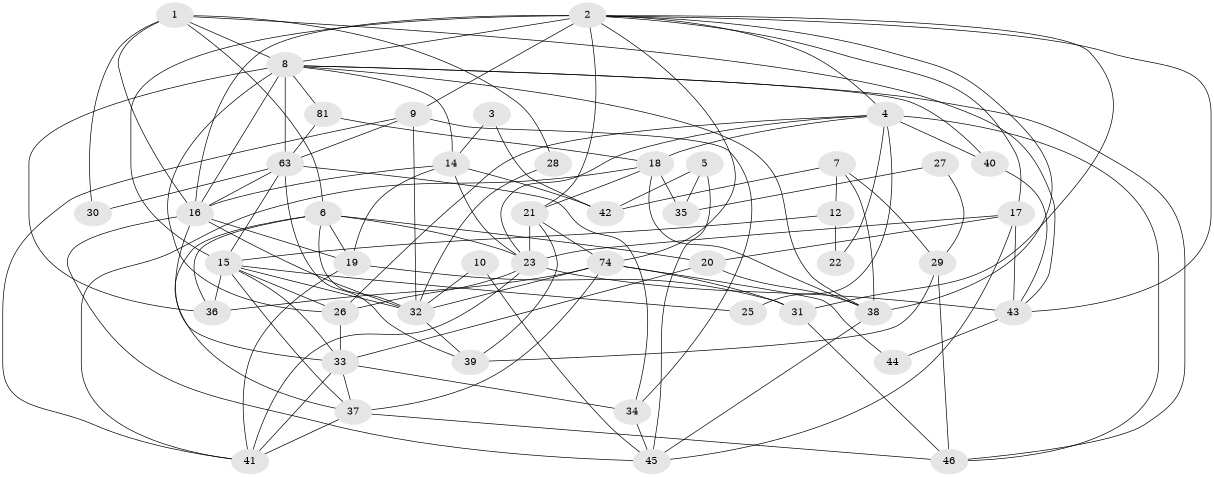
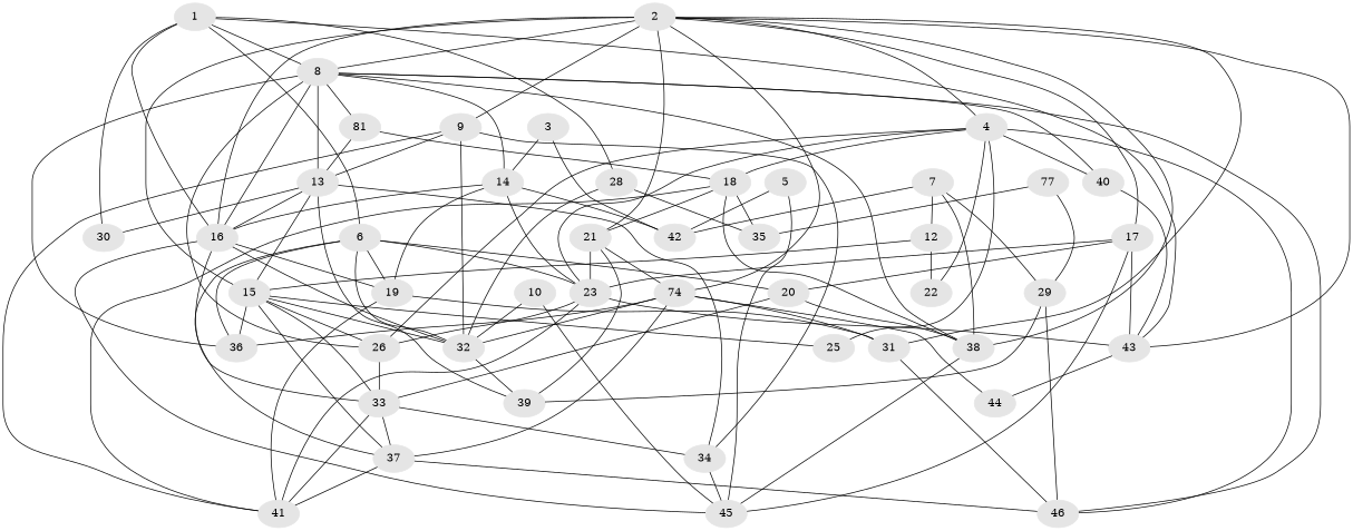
  graph {
    node [color=gray90 style=filled]
    edge [weight=1.0]
    1
    6
    8
    16
    28
    30
    43
    23
    19
    20
    32
    36
    37
    38
    14
    26
    40
    46
    n19 [label=81]
-   13 [label=63]
+   13
    45
    33
    35
    44
    2
    4
    9
    15
    17
    21
    n31 [label=74]
    31
    18
    22
    25
    34
    41
    39
    3
    42
    5
    7
    12
    29
    10
-   27
+   27 [label=77]
    1 -- 6 [weight=2.0]
    1 -- 8
    1 -- 16
    1 -- 28
    1 -- 30
    1 -- 43
    6 -- 23
    6 -- 19
    6 -- 20
    6 -- 32
    6 -- 36
    6 -- 37
    8 -- 16
    8 -- 36
    8 -- 38
    8 -- 14
    8 -- 26
    8 -- 40 [weight=2.0]
    8 -- 46
    8 -- n19
    8 -- 13 [weight=4.0]
    16 -- 19
    16 -- 32
    16 -- 45
    16 -- 33
    28 -- 32
-   5 -- 35
+   28 -- 35
    43 -- 44
    23 -- 43
    23 -- 26
    23 -- 41
    19 -- 31
    19 -- 41
    20 -- 38
    20 -- 33
    32 -- 39
    37 -- 46
    37 -- 41
    38 -- 45
    14 -- 16
    14 -- 23
    14 -- 19
    14 -- 42
    26 -- 33
    40 -- 43
    n19 -- 13
    n19 -- 18
    13 -- 16
    13 -- 30
    13 -- 15
    13 -- 34
    13 -- 39
    33 -- 37
    33 -- 34
    33 -- 41
    2 -- 8
    2 -- 16
    2 -- 43
    2 -- 38
    2 -- 4
    2 -- 9 [weight=4.0]
    2 -- 15 [weight=2.0]
    2 -- 17
    2 -- 21
    2 -- n31
    2 -- 31
    4 -- 23
    4 -- 26
    4 -- 40
    4 -- 46
    4 -- 18
    4 -- 22
    4 -- 25
    9 -- 32 [weight=4.0]
    9 -- 13
    9 -- 34
    9 -- 41
    15 -- 32 [weight=2.0]
    15 -- 36 [weight=4.0]
    15 -- 37
    15 -- 26
    15 -- 33
    15 -- 25
    17 -- 43 [weight=2.0]
    17 -- 23
    17 -- 20
    17 -- 45
    21 -- 23 [weight=3.0]
    21 -- n31
    21 -- 39
    n31 -- 32
    n31 -- 36 [weight=2.0]
    n31 -- 37
    n31 -- 44
    n31 -- 31
    31 -- 46
    18 -- 38
    18 -- 35
    18 -- 21
    18 -- 41
    34 -- 45
    3 -- 14
    3 -- 42
    5 -- 45
    5 -- 42
    7 -- 38
    7 -- 42
    7 -- 12
    7 -- 29
    12 -- 15
    12 -- 22
    29 -- 46
    29 -- 39
    10 -- 32
    10 -- 45
    27 -- 35
    27 -- 29
  }
